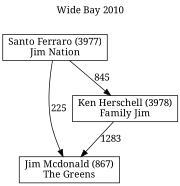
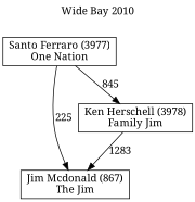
  digraph {
    fontname="Noto Serif"
    label="Wide Bay 2010"
    labelloc=t
    mclimit=10
    node [fontname="Noto Serif" shape=box]
    edge [fontname="Noto Serif"]
-   n1 [label="Jim Mcdonald (867)\nThe Greens"]
+   n1 [label="Jim Mcdonald (867)\nThe Jim"]
    n2 [label="Ken Herschell (3978)\nFamily Jim"]
-   n3 [label="Santo Ferraro (3977)\nJim Nation"]
+   n3 [label="Santo Ferraro (3977)\nOne Nation"]
    n2 -> n1 [label=1283]
    n3 -> n1 [label=225]
    n3 -> n2 [label=845]
  }
